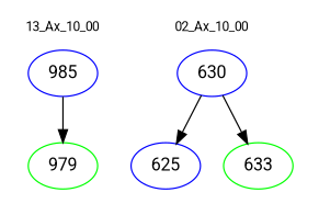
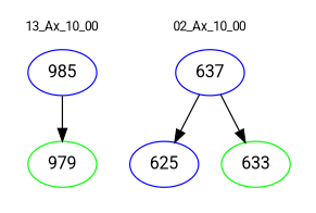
  digraph {
    fontname=Roboto
    node [color=blue fontname=Roboto]
    edge [color=black fontname=Roboto]
    n1 [label=985]
    n2 [color=green label=979]
-   n3 [label=630]
+   n3 [label=637]
    n4 [label=625]
    n5 [color=green label=633]
    subgraph cluster_1 {
      color=white
      fontsize=10
      label="13_Ax_10_00"
      n1
      n2
    }
    subgraph cluster_2 {
      color=white
      fontsize=10
      label="02_Ax_10_00"
      n3
      n4
      n5
    }
    n1 -> n2
    n3 -> n4
    n3 -> n5
  }
